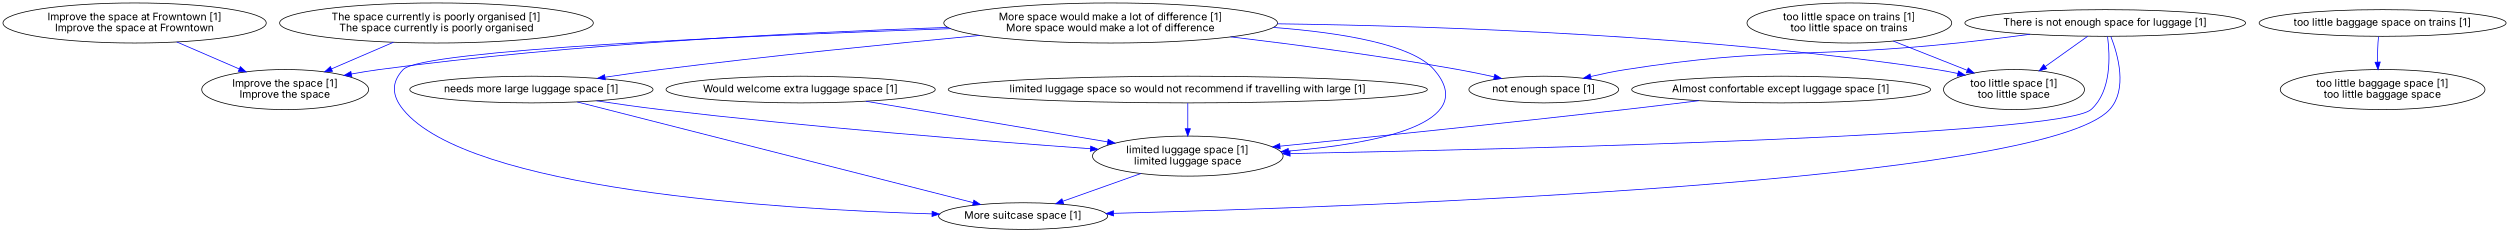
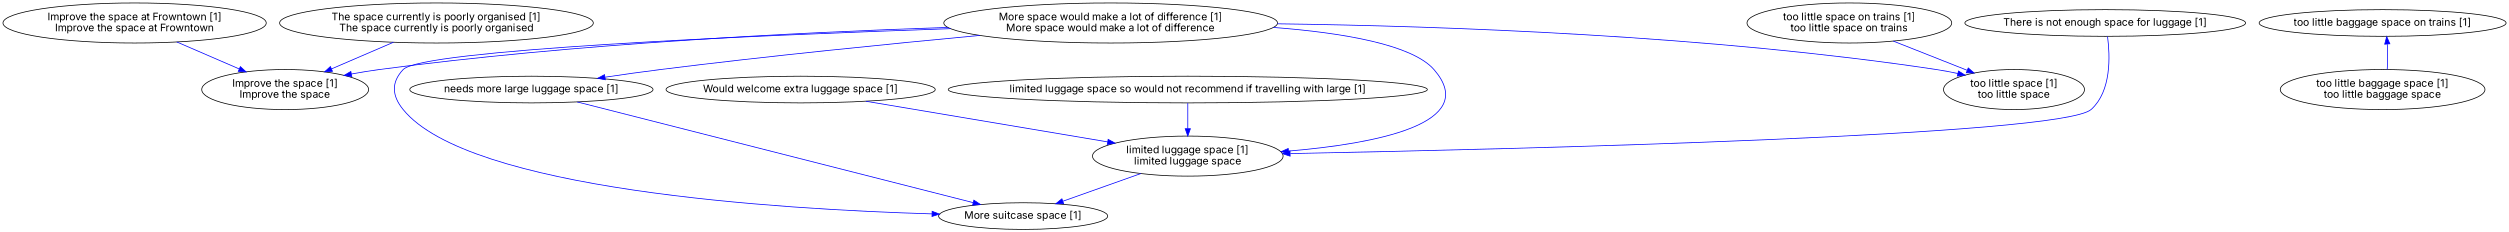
  digraph {
    fontname=Inter
    node [fontname=Inter]
    edge [color=blue fontname=Inter]
-   "Almost confortable except luggage space [1]"
    "limited luggage space [1]\nlimited luggage space"
    "More suitcase space [1]"
    "Improve the space at Frowntown [1]\nImprove the space at Frowntown"
    "Improve the space [1]\nImprove the space"
    "More space would make a lot of difference [1]\nMore space would make a lot of difference"
    "needs more large luggage space [1]"
-   "not enough space [1]"
    "too little space [1]\ntoo little space"
    "The space currently is poorly organised [1]\nThe space currently is poorly organised"
    "There is not enough space for luggage [1]"
    "Would welcome extra luggage space [1]"
    "limited luggage space so would not recommend if travelling with large [1]"
    "too little baggage space on trains [1]"
    "too little baggage space [1]\ntoo little baggage space"
    "too little space on trains [1]\ntoo little space on trains"
-   "Almost confortable except luggage space [1]" -> "limited luggage space [1]\nlimited luggage space"
    "limited luggage space [1]\nlimited luggage space" -> "More suitcase space [1]"
    "Improve the space at Frowntown [1]\nImprove the space at Frowntown" -> "Improve the space [1]\nImprove the space"
    "More space would make a lot of difference [1]\nMore space would make a lot of difference" -> "limited luggage space [1]\nlimited luggage space"
    "More space would make a lot of difference [1]\nMore space would make a lot of difference" -> "More suitcase space [1]"
    "More space would make a lot of difference [1]\nMore space would make a lot of difference" -> "Improve the space [1]\nImprove the space"
    "More space would make a lot of difference [1]\nMore space would make a lot of difference" -> "needs more large luggage space [1]"
-   "More space would make a lot of difference [1]\nMore space would make a lot of difference" -> "not enough space [1]"
    "More space would make a lot of difference [1]\nMore space would make a lot of difference" -> "too little space [1]\ntoo little space"
-   "needs more large luggage space [1]" -> "limited luggage space [1]\nlimited luggage space"
    "needs more large luggage space [1]" -> "More suitcase space [1]"
    "The space currently is poorly organised [1]\nThe space currently is poorly organised" -> "Improve the space [1]\nImprove the space"
    "There is not enough space for luggage [1]" -> "limited luggage space [1]\nlimited luggage space"
-   "There is not enough space for luggage [1]" -> "More suitcase space [1]"
-   "There is not enough space for luggage [1]" -> "not enough space [1]"
-   "There is not enough space for luggage [1]" -> "too little space [1]\ntoo little space"
    "Would welcome extra luggage space [1]" -> "limited luggage space [1]\nlimited luggage space"
    "limited luggage space so would not recommend if travelling with large [1]" -> "limited luggage space [1]\nlimited luggage space"
-   "too little baggage space on trains [1]" -> "too little baggage space [1]\ntoo little baggage space"
+   "too little baggage space [1]\ntoo little baggage space" -> "too little baggage space on trains [1]"
    "too little space on trains [1]\ntoo little space on trains" -> "too little space [1]\ntoo little space"
  }
